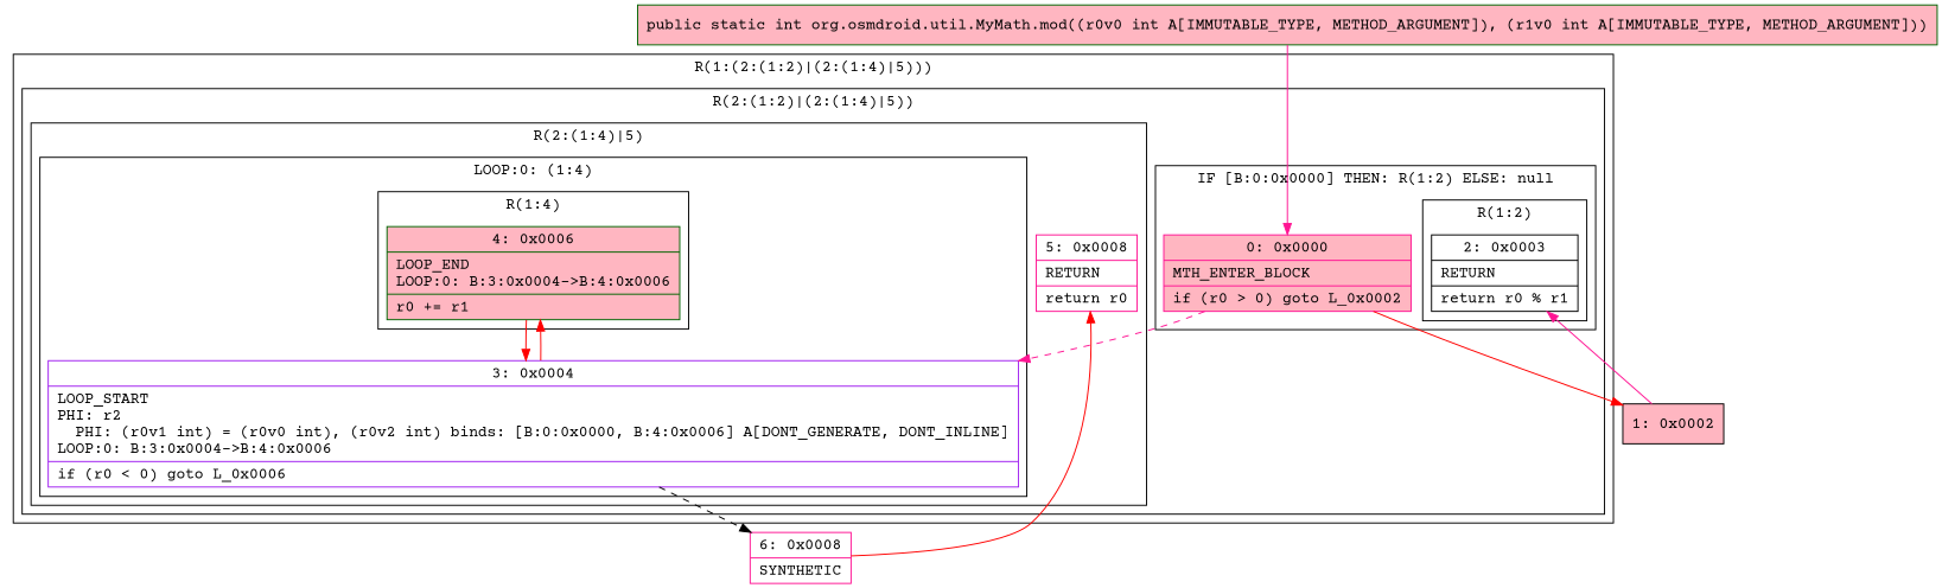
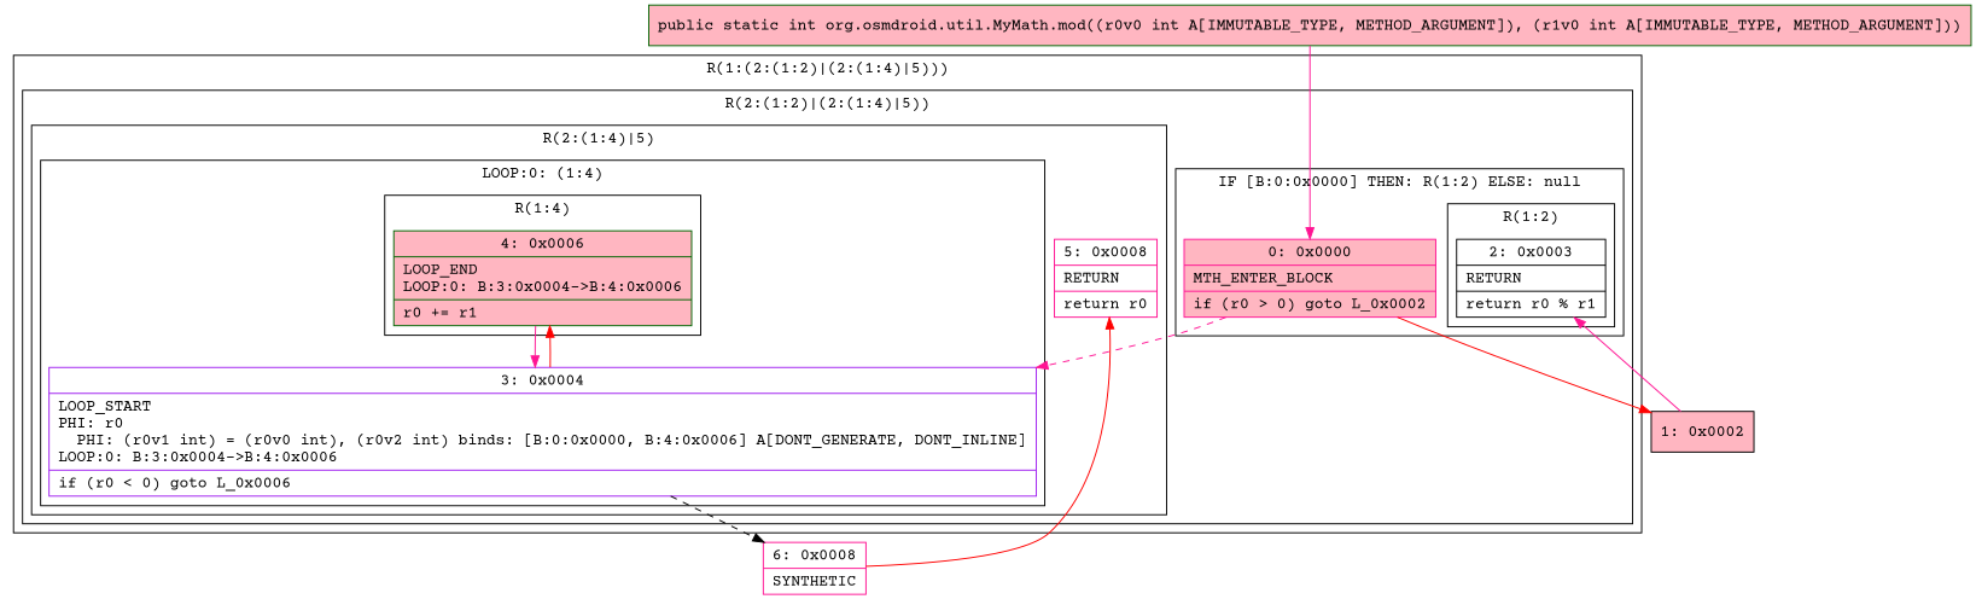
  digraph {
    fontname="Courier Prime"
    node [color=deeppink fillcolor=white fontname="Courier Prime" shape=record style=filled]
    edge [color=deeppink fontname="Courier Prime"]
    n1 [color=black label="{2\:\ 0x0003|RETURN\l|return r0 % r1\l}"]
    n2 [fillcolor=lightpink label="{0\:\ 0x0000|MTH_ENTER_BLOCK\l|if (r0 \> 0) goto L_0x0002\l}"]
    n3 [color=darkgreen fillcolor=lightpink label="{4\:\ 0x0006|LOOP_END\lLOOP:0: B:3:0x0004\-\>B:4:0x0006\l|r0 += r1\l}"]
-   n4 [color=purple label="{3\:\ 0x0004|LOOP_START\lPHI: r2 \l  PHI: (r0v1 int) = (r0v0 int), (r0v2 int) binds: [B:0:0x0000, B:4:0x0006] A[DONT_GENERATE, DONT_INLINE]\lLOOP:0: B:3:0x0004\-\>B:4:0x0006\l|if (r0 \< 0) goto L_0x0006\l}"]
+   n4 [color=purple label="{3\:\ 0x0004|LOOP_START\lPHI: r0 \l  PHI: (r0v1 int) = (r0v0 int), (r0v2 int) binds: [B:0:0x0000, B:4:0x0006] A[DONT_GENERATE, DONT_INLINE]\lLOOP:0: B:3:0x0004\-\>B:4:0x0006\l|if (r0 \< 0) goto L_0x0006\l}"]
    n5 [label="{5\:\ 0x0008|RETURN\l|return r0\l}"]
    n6 [color=black fillcolor=lightpink label="{1\:\ 0x0002}"]
    n7 [label="{6\:\ 0x0008|SYNTHETIC\l}"]
    n8 [color=darkgreen fillcolor=lightpink label="{public static int org.osmdroid.util.MyMath.mod((r0v0 int A[IMMUTABLE_TYPE, METHOD_ARGUMENT]), (r1v0 int A[IMMUTABLE_TYPE, METHOD_ARGUMENT])) }"]
    subgraph cluster_1 {
      label="R(1:(2:(1:2)|(2:(1:4)|5)))"
      subgraph cluster_2 {
        label="R(2:(1:2)|(2:(1:4)|5))"
        subgraph cluster_3 {
          label="IF [B:0:0x0000] THEN: R(1:2) ELSE: null"
          n2
          subgraph cluster_4 {
            label="R(1:2)"
            n1
          }
        }
        subgraph cluster_5 {
          label="R(2:(1:4)|5)"
          n5
          subgraph cluster_6 {
            label="LOOP:0: (1:4)"
            n4
            subgraph cluster_7 {
              label="R(1:4)"
              n3
            }
          }
        }
      }
    }
    n2 -> n4 [style=dashed]
    n2 -> n6 [color=red]
-   n3 -> n4 [color=red]
+   n3 -> n4
    n4 -> n3 [color=red]
    n4 -> n7 [color=black style=dashed]
    n6 -> n1
    n7 -> n5 [color=red]
    n8 -> n2
  }
